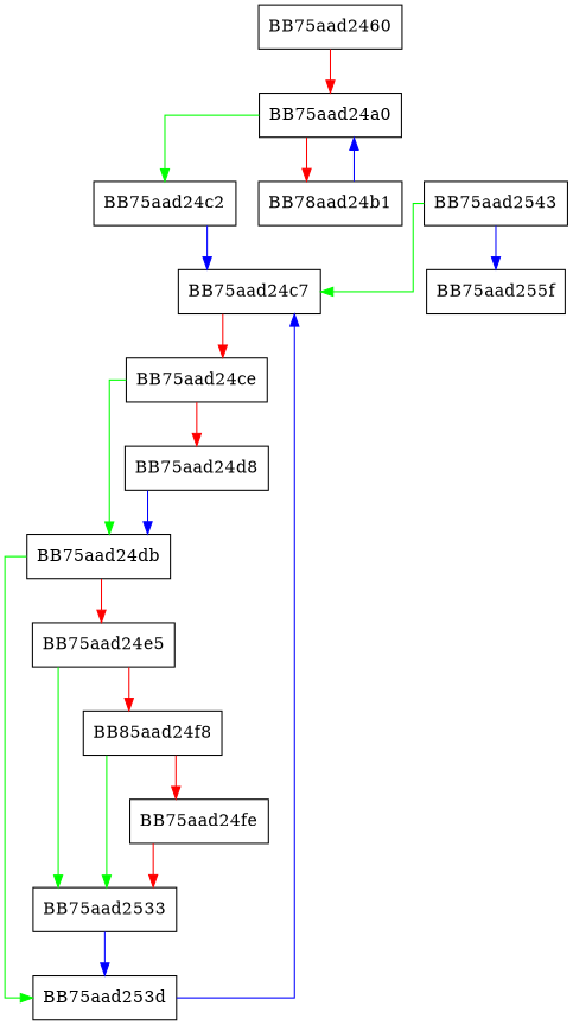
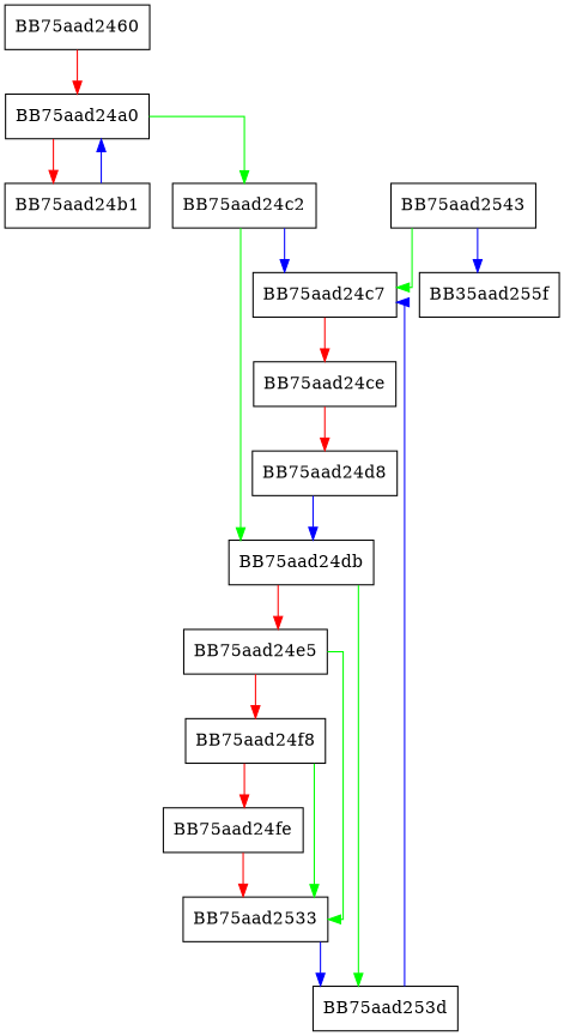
  digraph {
    splines=ortho
    node [shape=box]
    edge [color=red]
    BB75aad2460
    BB75aad24a0
    BB75aad24c2
-   BB75aad24b1 [label=BB78aad24b1]
+   BB75aad24b1
    BB75aad24c7
    BB75aad24ce
    BB75aad2543
-   BB75aad255f
+   BB75aad255f [label=BB35aad255f]
    BB75aad24db
    BB75aad24d8
    BB75aad253d
    BB75aad24e5
    BB75aad2533
-   BB75aad24f8 [label=BB85aad24f8]
+   BB75aad24f8
    BB75aad24fe
    BB75aad2460 -> BB75aad24a0
    BB75aad24a0 -> BB75aad24c2 [color=green]
    BB75aad24a0 -> BB75aad24b1
    BB75aad24c2 -> BB75aad24c7 [color=blue]
    BB75aad24b1 -> BB75aad24a0 [color=blue]
    BB75aad24c7 -> BB75aad24ce
-   BB75aad24ce -> BB75aad24db [color=green]
+   BB75aad24c2 -> BB75aad24db [color=green]
    BB75aad24ce -> BB75aad24d8
    BB75aad2543 -> BB75aad24c7 [color=green]
    BB75aad2543 -> BB75aad255f [color=blue]
    BB75aad24db -> BB75aad253d [color=green]
    BB75aad24db -> BB75aad24e5
    BB75aad24d8 -> BB75aad24db [color=blue]
    BB75aad253d -> BB75aad24c7 [color=blue]
    BB75aad24e5 -> BB75aad2533 [color=green]
    BB75aad24e5 -> BB75aad24f8
    BB75aad2533 -> BB75aad253d [color=blue]
    BB75aad24f8 -> BB75aad2533 [color=green]
    BB75aad24f8 -> BB75aad24fe
    BB75aad24fe -> BB75aad2533
  }
